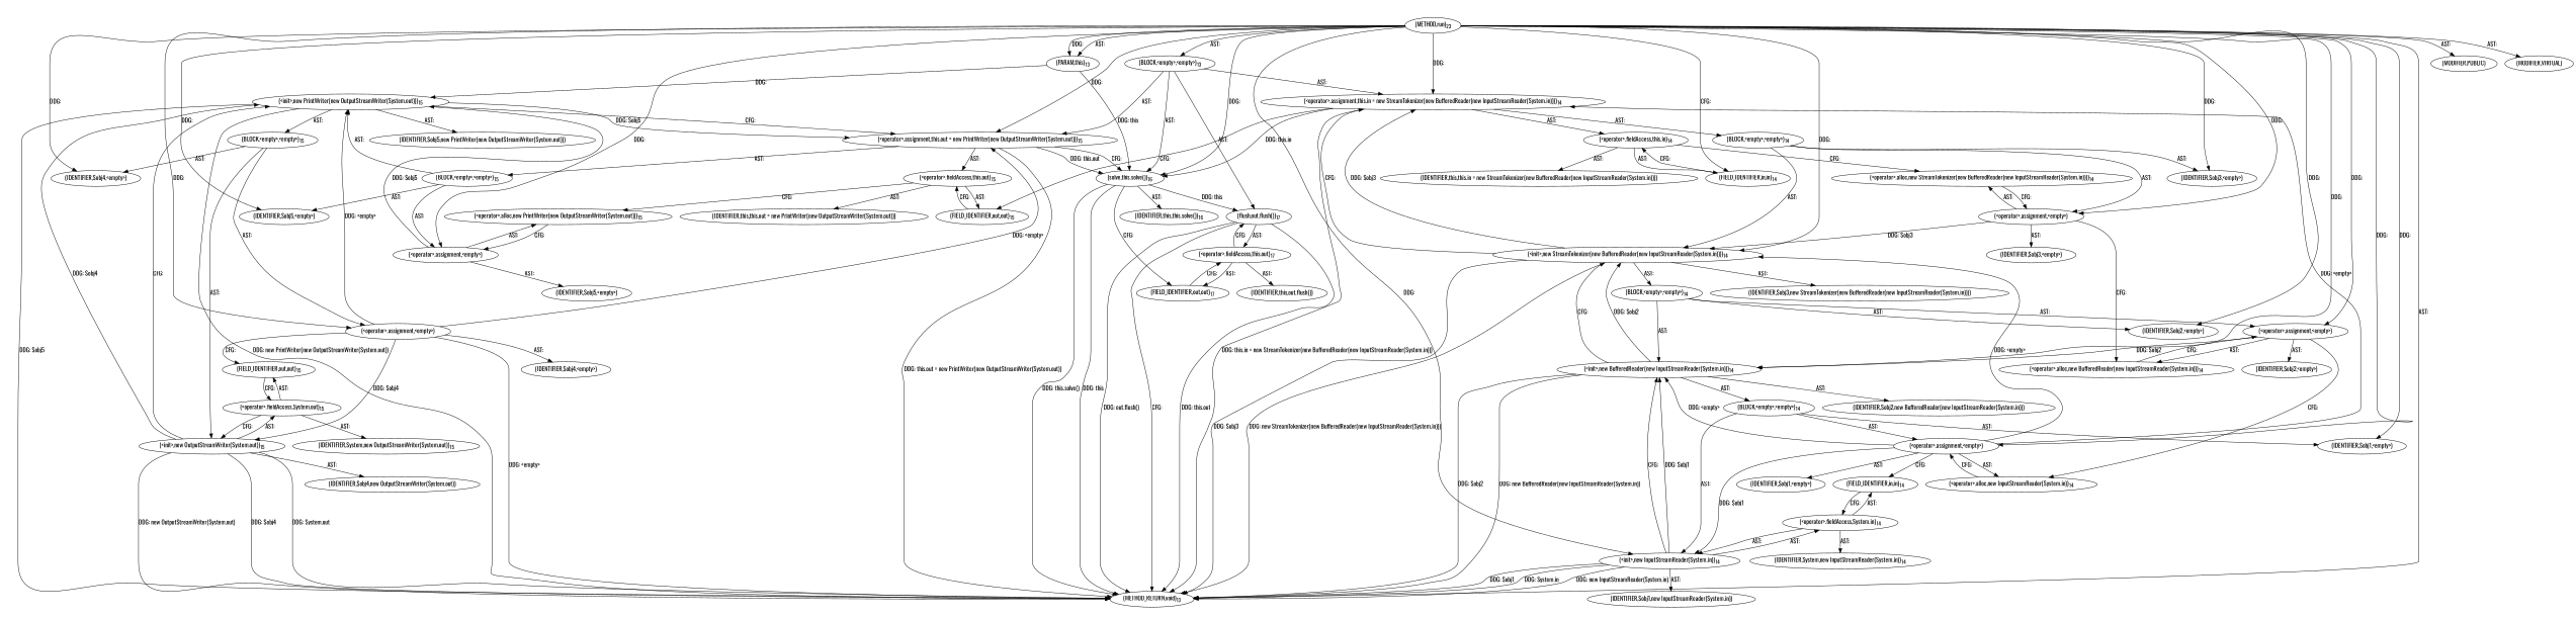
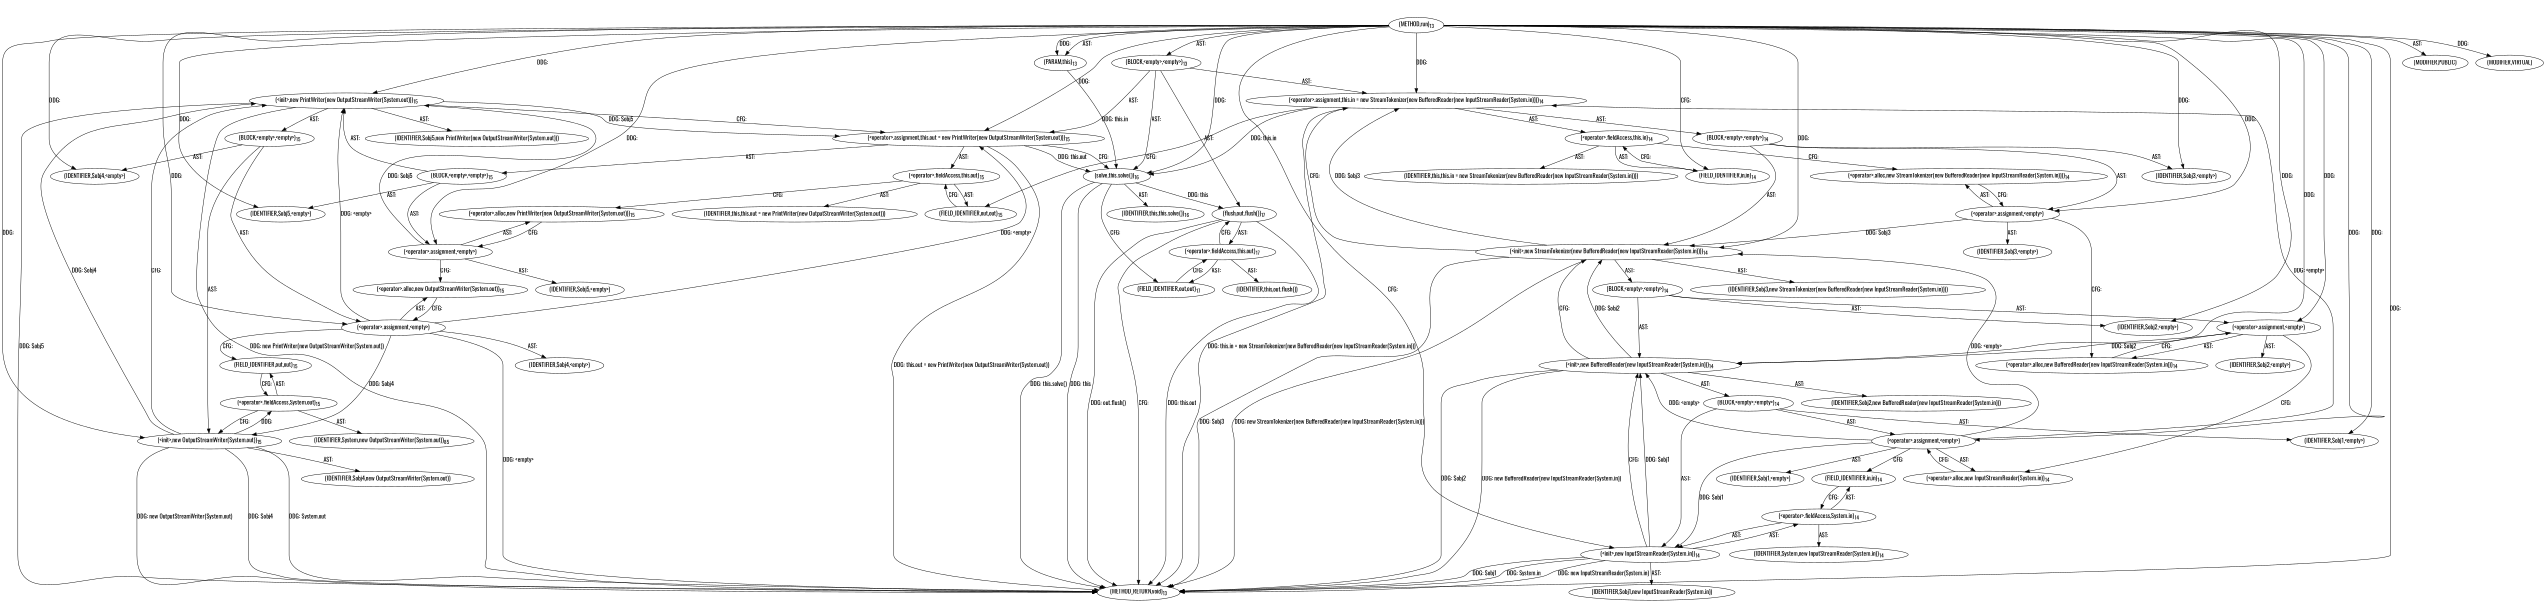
  digraph {
    fontname=Oswald
    node [fontname=Oswald]
    edge [fontname=Oswald]
-   n1 [label=<(METHOD,run)<SUB>23</SUB>>]
+   n1 [label=<(METHOD,run)<SUB>13</SUB>>]
    n2 [label=<(PARAM,this)<SUB>13</SUB>>]
    n3 [label=<(BLOCK,&lt;empty&gt;,&lt;empty&gt;)<SUB>13</SUB>>]
    n4 [label=<(&lt;operator&gt;.assignment,this.in = new StreamTokenizer(new BufferedReader(new InputStreamReader(System.in))))<SUB>14</SUB>>]
    n5 [label=<(FIELD_IDENTIFIER,in,in)<SUB>14</SUB>>]
    n6 [label=<(&lt;operator&gt;.assignment,&lt;empty&gt;)>]
    n7 [label=<(&lt;init&gt;,new StreamTokenizer(new BufferedReader(new InputStreamReader(System.in))))<SUB>14</SUB>>]
    n8 [label=<(&lt;operator&gt;.assignment,&lt;empty&gt;)>]
    n9 [label=<(&lt;init&gt;,new BufferedReader(new InputStreamReader(System.in)))<SUB>14</SUB>>]
    n10 [label=<(&lt;operator&gt;.assignment,&lt;empty&gt;)>]
    n11 [label=<(&lt;init&gt;,new InputStreamReader(System.in))<SUB>14</SUB>>]
    n12 [label=<(IDENTIFIER,$obj1,&lt;empty&gt;)>]
    n13 [label=<(IDENTIFIER,$obj2,&lt;empty&gt;)>]
    n14 [label=<(IDENTIFIER,$obj3,&lt;empty&gt;)>]
    n15 [label=<(&lt;operator&gt;.assignment,this.out = new PrintWriter(new OutputStreamWriter(System.out)))<SUB>15</SUB>>]
    n16 [label=<(&lt;operator&gt;.assignment,&lt;empty&gt;)>]
    n17 [label=<(&lt;init&gt;,new PrintWriter(new OutputStreamWriter(System.out)))<SUB>15</SUB>>]
    n18 [label=<(&lt;operator&gt;.assignment,&lt;empty&gt;)>]
    n19 [label=<(&lt;init&gt;,new OutputStreamWriter(System.out))<SUB>15</SUB>>]
    n20 [label=<(IDENTIFIER,$obj4,&lt;empty&gt;)>]
    n21 [label=<(IDENTIFIER,$obj5,&lt;empty&gt;)>]
    n22 [label=<(solve,this.solve())<SUB>16</SUB>>]
    n23 [label=<(MODIFIER,PUBLIC)>]
    n24 [label=<(MODIFIER,VIRTUAL)>]
    n25 [label=<(METHOD_RETURN,void)<SUB>13</SUB>>]
    n26 [label=<(flush,out.flush())<SUB>17</SUB>>]
    n27 [label=<(&lt;operator&gt;.fieldAccess,this.in)<SUB>14</SUB>>]
    n28 [label=<(BLOCK,&lt;empty&gt;,&lt;empty&gt;)<SUB>14</SUB>>]
    n29 [label=<(FIELD_IDENTIFIER,out,out)<SUB>15</SUB>>]
    n30 [label=<(&lt;operator&gt;.alloc,new StreamTokenizer(new BufferedReader(new InputStreamReader(System.in))))<SUB>14</SUB>>]
    n31 [label=<(IDENTIFIER,$obj3,&lt;empty&gt;)>]
    n32 [label=<(&lt;operator&gt;.alloc,new BufferedReader(new InputStreamReader(System.in)))<SUB>14</SUB>>]
    n33 [label=<(IDENTIFIER,$obj3,new StreamTokenizer(new BufferedReader(new InputStreamReader(System.in))))>]
    n34 [label=<(BLOCK,&lt;empty&gt;,&lt;empty&gt;)<SUB>14</SUB>>]
    n35 [label=<(IDENTIFIER,$obj2,&lt;empty&gt;)>]
    n36 [label=<(&lt;operator&gt;.alloc,new InputStreamReader(System.in))<SUB>14</SUB>>]
    n37 [label=<(IDENTIFIER,$obj2,new BufferedReader(new InputStreamReader(System.in)))>]
    n38 [label=<(BLOCK,&lt;empty&gt;,&lt;empty&gt;)<SUB>14</SUB>>]
    n39 [label=<(IDENTIFIER,$obj1,&lt;empty&gt;)>]
    n40 [label=<(FIELD_IDENTIFIER,in,in)<SUB>14</SUB>>]
    n41 [label=<(IDENTIFIER,$obj1,new InputStreamReader(System.in))>]
    n42 [label=<(&lt;operator&gt;.fieldAccess,System.in)<SUB>14</SUB>>]
    n43 [label=<(&lt;operator&gt;.fieldAccess,this.out)<SUB>15</SUB>>]
    n44 [label=<(BLOCK,&lt;empty&gt;,&lt;empty&gt;)<SUB>15</SUB>>]
    n45 [label=<(&lt;operator&gt;.alloc,new PrintWriter(new OutputStreamWriter(System.out)))<SUB>15</SUB>>]
    n46 [label=<(IDENTIFIER,$obj5,&lt;empty&gt;)>]
+   n47 [label=<(&lt;operator&gt;.alloc,new OutputStreamWriter(System.out))<SUB>15</SUB>>]
    n48 [label=<(IDENTIFIER,$obj5,new PrintWriter(new OutputStreamWriter(System.out)))>]
    n49 [label=<(BLOCK,&lt;empty&gt;,&lt;empty&gt;)<SUB>15</SUB>>]
    n50 [label=<(IDENTIFIER,$obj4,&lt;empty&gt;)>]
    n51 [label=<(FIELD_IDENTIFIER,out,out)<SUB>15</SUB>>]
    n52 [label=<(IDENTIFIER,$obj4,new OutputStreamWriter(System.out))>]
    n53 [label=<(&lt;operator&gt;.fieldAccess,System.out)<SUB>15</SUB>>]
    n54 [label=<(IDENTIFIER,this,this.solve())<SUB>16</SUB>>]
    n55 [label=<(FIELD_IDENTIFIER,out,out)<SUB>17</SUB>>]
    n56 [label=<(&lt;operator&gt;.fieldAccess,this.out)<SUB>17</SUB>>]
    n57 [label=<(IDENTIFIER,this,this.in = new StreamTokenizer(new BufferedReader(new InputStreamReader(System.in))))>]
    n58 [label=<(IDENTIFIER,System,new InputStreamReader(System.in))<SUB>14</SUB>>]
    n59 [label=<(IDENTIFIER,this,this.out = new PrintWriter(new OutputStreamWriter(System.out)))>]
-   n60 [label=<(IDENTIFIER,System,new OutputStreamWriter(System.out))<SUB>15</SUB>>]
+   n60 [label=<(IDENTIFIER,System,new OutputStreamWriter(System.out))<SUB>85</SUB>>]
    n61 [label=<(IDENTIFIER,this,out.flush())>]
    n1 -> n2 [label="AST: "]
    n1 -> n2 [label="DDG: "]
    n1 -> n3 [label="AST: "]
    n1 -> n4 [label="DDG: "]
    n1 -> n5 [label="CFG: "]
    n1 -> n6 [label="DDG: "]
    n1 -> n7 [label="DDG: "]
    n1 -> n8 [label="DDG: "]
    n1 -> n9 [label="DDG: "]
    n1 -> n10 [label="DDG: "]
-   n1 -> n11 [label="DDG: "]
+   n1 -> n11 [label="CFG: "]
    n1 -> n12 [label="DDG: "]
    n1 -> n13 [label="DDG: "]
    n1 -> n14 [label="DDG: "]
    n1 -> n15 [label="DDG: "]
    n1 -> n16 [label="DDG: "]
-   n2 -> n17 [label="DDG: "]
+   n1 -> n17 [label="DDG: "]
    n1 -> n18 [label="DDG: "]
+   n1 -> n19 [label="DDG: "]
    n1 -> n20 [label="DDG: "]
    n1 -> n21 [label="DDG: "]
    n1 -> n22 [label="DDG: "]
    n1 -> n23 [label="AST: "]
-   n1 -> n24 [label="AST: "]
-   n1 -> n25 [label="AST: "]
-   n2 -> n22 [label="DDG: this"]
+   n1 -> n24 [label="DDG: "]
+   n1 -> n25 [label="DDG: "]
+   n2 -> n22 [label="DDG: this.in"]
    n3 -> n4 [label="AST: "]
    n3 -> n15 [label="AST: "]
    n3 -> n22 [label="AST: "]
    n3 -> n26 [label="AST: "]
    n4 -> n22 [label="DDG: this.in"]
    n4 -> n25 [label="DDG: this.in = new StreamTokenizer(new BufferedReader(new InputStreamReader(System.in)))"]
    n4 -> n27 [label="AST: "]
    n4 -> n28 [label="AST: "]
    n4 -> n29 [label="CFG: "]
    n5 -> n27 [label="CFG: "]
    n6 -> n7 [label="DDG: $obj3"]
    n6 -> n30 [label="AST: "]
    n6 -> n31 [label="AST: "]
    n6 -> n32 [label="CFG: "]
    n7 -> n4 [label="CFG: "]
    n7 -> n4 [label="DDG: $obj3"]
    n7 -> n25 [label="DDG: $obj3"]
    n7 -> n25 [label="DDG: new StreamTokenizer(new BufferedReader(new InputStreamReader(System.in)))"]
    n7 -> n33 [label="AST: "]
    n7 -> n34 [label="AST: "]
    n8 -> n9 [label="DDG: $obj2"]
    n8 -> n32 [label="AST: "]
    n8 -> n35 [label="AST: "]
    n8 -> n36 [label="CFG: "]
    n9 -> n7 [label="CFG: "]
    n9 -> n7 [label="DDG: $obj2"]
    n9 -> n25 [label="DDG: $obj2"]
    n9 -> n25 [label="DDG: new BufferedReader(new InputStreamReader(System.in))"]
    n9 -> n37 [label="AST: "]
    n9 -> n38 [label="AST: "]
    n10 -> n4 [label="DDG: &lt;empty&gt;"]
    n10 -> n7 [label="DDG: &lt;empty&gt;"]
    n10 -> n9 [label="DDG: &lt;empty&gt;"]
    n10 -> n11 [label="DDG: $obj1"]
    n10 -> n36 [label="AST: "]
    n10 -> n39 [label="AST: "]
    n10 -> n40 [label="CFG: "]
    n11 -> n9 [label="CFG: "]
    n11 -> n9 [label="DDG: $obj1"]
    n11 -> n25 [label="DDG: $obj1"]
    n11 -> n25 [label="DDG: System.in"]
    n11 -> n25 [label="DDG: new InputStreamReader(System.in)"]
    n11 -> n41 [label="AST: "]
    n11 -> n42 [label="AST: "]
    n15 -> n22 [label="CFG: "]
    n15 -> n22 [label="DDG: this.out"]
    n15 -> n25 [label="DDG: this.out = new PrintWriter(new OutputStreamWriter(System.out))"]
    n15 -> n43 [label="AST: "]
    n15 -> n44 [label="AST: "]
    n16 -> n17 [label="DDG: $obj5"]
    n16 -> n45 [label="AST: "]
    n16 -> n46 [label="AST: "]
+   n16 -> n47 [label="CFG: "]
    n17 -> n15 [label="CFG: "]
    n17 -> n15 [label="DDG: $obj5"]
    n17 -> n25 [label="DDG: $obj5"]
    n17 -> n25 [label="DDG: new PrintWriter(new OutputStreamWriter(System.out))"]
    n17 -> n48 [label="AST: "]
    n17 -> n49 [label="AST: "]
    n18 -> n15 [label="DDG: &lt;empty&gt;"]
    n18 -> n17 [label="DDG: &lt;empty&gt;"]
    n18 -> n19 [label="DDG: $obj4"]
    n18 -> n25 [label="DDG: &lt;empty&gt;"]
+   n18 -> n47 [label="AST: "]
    n18 -> n50 [label="AST: "]
    n18 -> n51 [label="CFG: "]
    n19 -> n17 [label="CFG: "]
    n19 -> n17 [label="DDG: $obj4"]
    n19 -> n25 [label="DDG: $obj4"]
    n19 -> n25 [label="DDG: System.out"]
    n19 -> n25 [label="DDG: new OutputStreamWriter(System.out)"]
    n19 -> n52 [label="AST: "]
-   n19 -> n53 [label="AST: "]
+   n19 -> n53 [label="DDG: "]
    n22 -> n25 [label="DDG: this"]
    n22 -> n25 [label="DDG: this.solve()"]
    n22 -> n26 [label="DDG: this"]
    n22 -> n54 [label="AST: "]
    n22 -> n55 [label="CFG: "]
    n26 -> n25 [label="CFG: "]
    n26 -> n25 [label="DDG: this.out"]
    n26 -> n25 [label="DDG: out.flush()"]
    n26 -> n56 [label="AST: "]
    n27 -> n5 [label="AST: "]
    n27 -> n30 [label="CFG: "]
    n27 -> n57 [label="AST: "]
    n28 -> n6 [label="AST: "]
    n28 -> n7 [label="AST: "]
    n28 -> n14 [label="AST: "]
    n29 -> n43 [label="CFG: "]
    n30 -> n6 [label="CFG: "]
    n32 -> n8 [label="CFG: "]
    n34 -> n8 [label="AST: "]
    n34 -> n9 [label="AST: "]
    n34 -> n13 [label="AST: "]
    n36 -> n10 [label="CFG: "]
    n38 -> n10 [label="AST: "]
    n38 -> n11 [label="AST: "]
    n38 -> n12 [label="AST: "]
    n40 -> n42 [label="CFG: "]
    n42 -> n11 [label="AST: "]
    n42 -> n40 [label="AST: "]
    n42 -> n58 [label="AST: "]
    n43 -> n29 [label="AST: "]
    n43 -> n45 [label="CFG: "]
    n43 -> n59 [label="AST: "]
    n44 -> n16 [label="AST: "]
    n44 -> n17 [label="AST: "]
    n44 -> n21 [label="AST: "]
    n45 -> n16 [label="CFG: "]
+   n47 -> n18 [label="CFG: "]
    n49 -> n18 [label="AST: "]
    n49 -> n19 [label="AST: "]
    n49 -> n20 [label="AST: "]
    n51 -> n53 [label="CFG: "]
    n53 -> n19 [label="CFG: "]
    n53 -> n51 [label="AST: "]
    n53 -> n60 [label="AST: "]
    n55 -> n56 [label="CFG: "]
    n56 -> n26 [label="CFG: "]
    n56 -> n55 [label="AST: "]
    n56 -> n61 [label="AST: "]
  }
